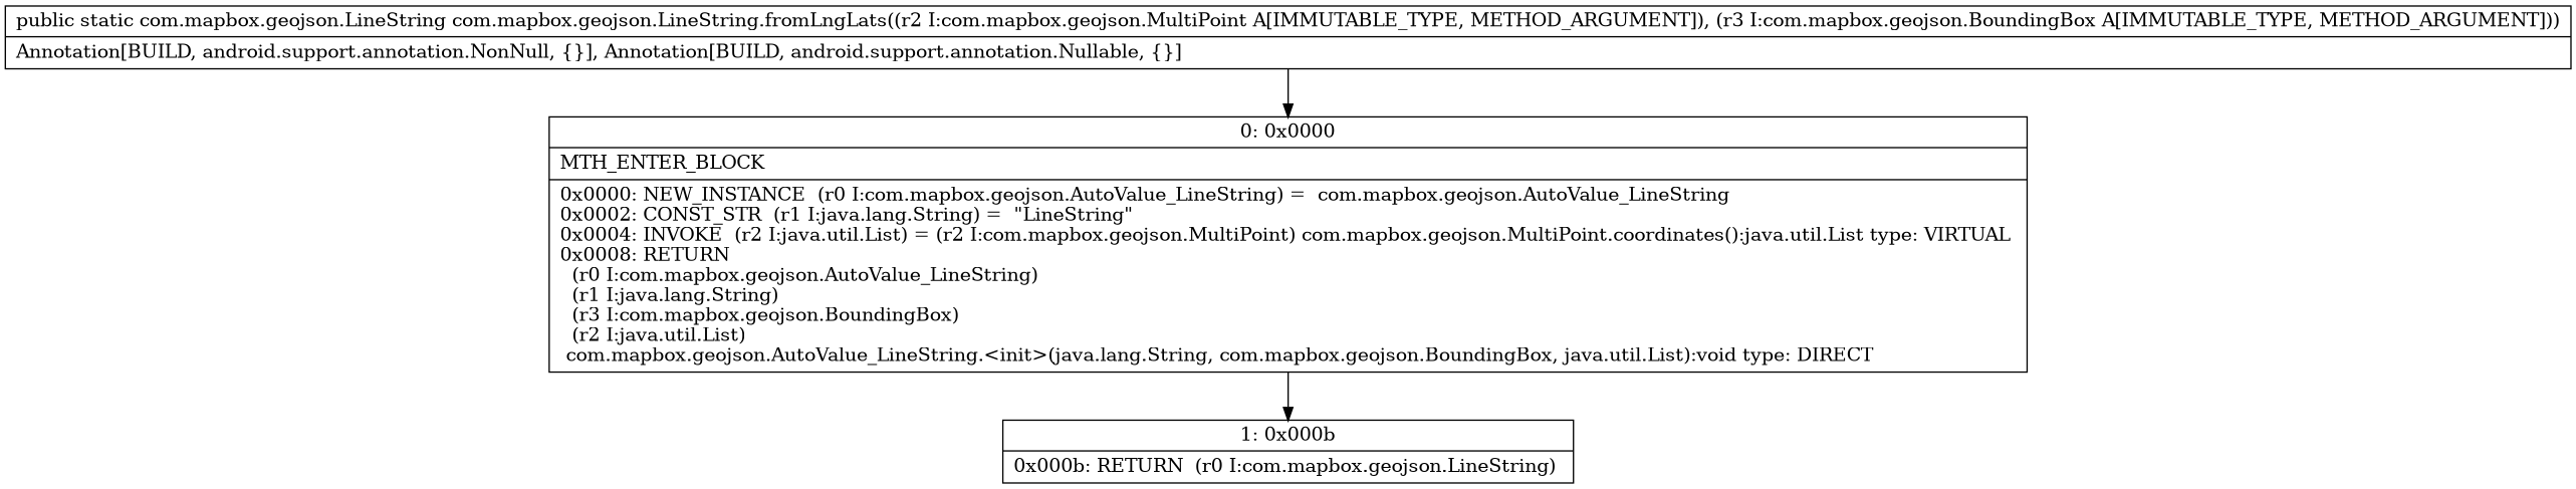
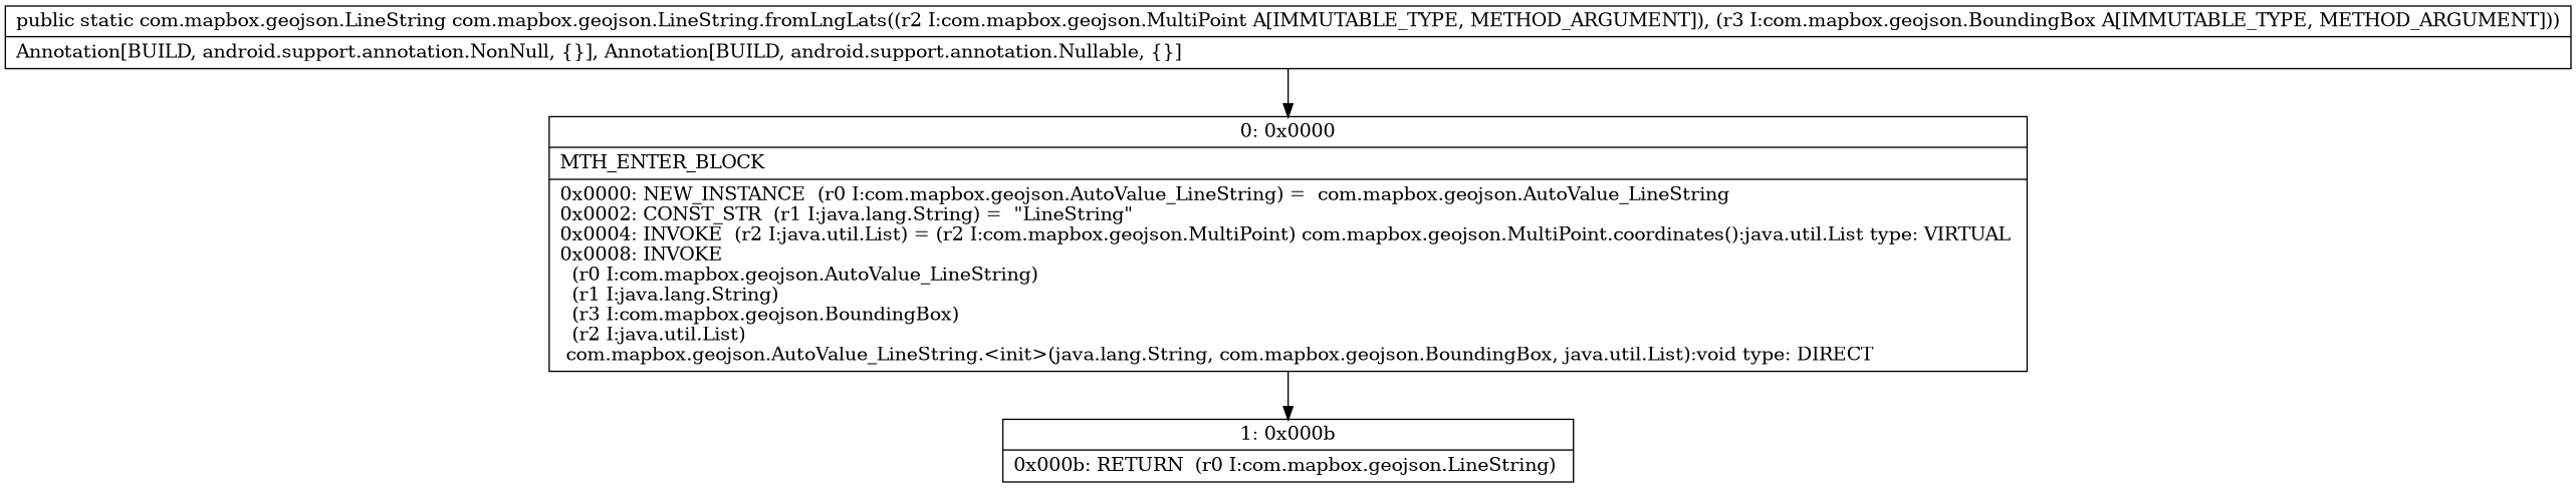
  digraph {
    node [shape=record]
-   n1 [label="{0\:\ 0x0000|MTH_ENTER_BLOCK\l|0x0000: NEW_INSTANCE  (r0 I:com.mapbox.geojson.AutoValue_LineString) =  com.mapbox.geojson.AutoValue_LineString \l0x0002: CONST_STR  (r1 I:java.lang.String) =  \"LineString\" \l0x0004: INVOKE  (r2 I:java.util.List) = (r2 I:com.mapbox.geojson.MultiPoint) com.mapbox.geojson.MultiPoint.coordinates():java.util.List type: VIRTUAL \l0x0008: RETURN  \l  (r0 I:com.mapbox.geojson.AutoValue_LineString)\l  (r1 I:java.lang.String)\l  (r3 I:com.mapbox.geojson.BoundingBox)\l  (r2 I:java.util.List)\l com.mapbox.geojson.AutoValue_LineString.\<init\>(java.lang.String, com.mapbox.geojson.BoundingBox, java.util.List):void type: DIRECT \l}"]
+   n1 [label="{0\:\ 0x0000|MTH_ENTER_BLOCK\l|0x0000: NEW_INSTANCE  (r0 I:com.mapbox.geojson.AutoValue_LineString) =  com.mapbox.geojson.AutoValue_LineString \l0x0002: CONST_STR  (r1 I:java.lang.String) =  \"LineString\" \l0x0004: INVOKE  (r2 I:java.util.List) = (r2 I:com.mapbox.geojson.MultiPoint) com.mapbox.geojson.MultiPoint.coordinates():java.util.List type: VIRTUAL \l0x0008: INVOKE  \l  (r0 I:com.mapbox.geojson.AutoValue_LineString)\l  (r1 I:java.lang.String)\l  (r3 I:com.mapbox.geojson.BoundingBox)\l  (r2 I:java.util.List)\l com.mapbox.geojson.AutoValue_LineString.\<init\>(java.lang.String, com.mapbox.geojson.BoundingBox, java.util.List):void type: DIRECT \l}"]
    n2 [label="{1\:\ 0x000b|0x000b: RETURN  (r0 I:com.mapbox.geojson.LineString) \l}"]
    n3 [label="{public static com.mapbox.geojson.LineString com.mapbox.geojson.LineString.fromLngLats((r2 I:com.mapbox.geojson.MultiPoint A[IMMUTABLE_TYPE, METHOD_ARGUMENT]), (r3 I:com.mapbox.geojson.BoundingBox A[IMMUTABLE_TYPE, METHOD_ARGUMENT]))  | Annotation[BUILD, android.support.annotation.NonNull, \{\}], Annotation[BUILD, android.support.annotation.Nullable, \{\}]\l}"]
    n1 -> n2
    n3 -> n1
  }
